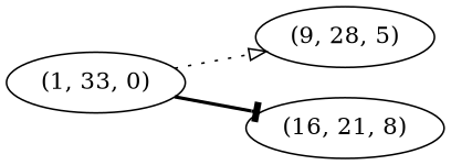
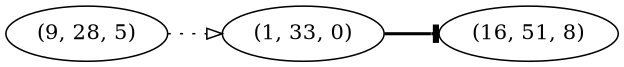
  digraph {
    rankdir=LR
    edge [color=black]
    "(1, 33, 0)"
    "(9, 28, 5)"
-   "(16, 21, 8)"
-   "(1, 33, 0)" -> "(9, 28, 5)" [arrowhead=onormal style=dotted]
+   "(16, 21, 8)" [label="(16, 51, 8)"]
+   "(9, 28, 5)" -> "(1, 33, 0)" [arrowhead=onormal style=dotted]
    "(1, 33, 0)" -> "(16, 21, 8)" [arrowhead=tee style=bold]
  }
